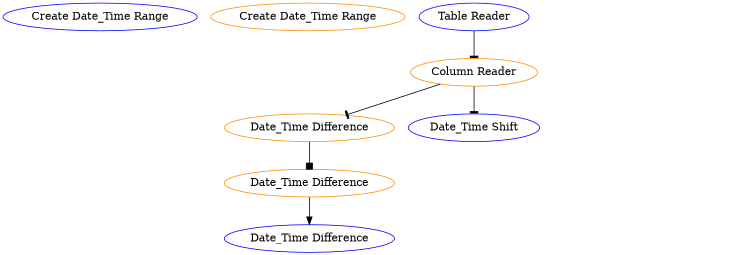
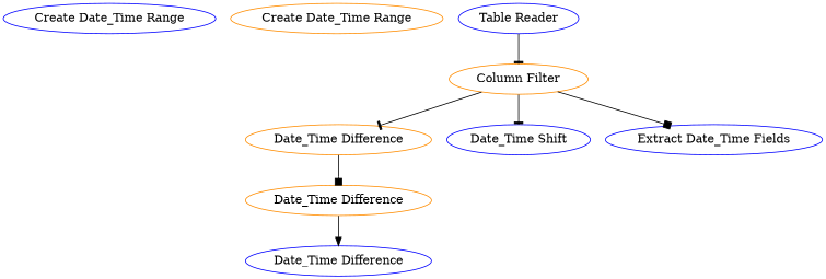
  digraph {
    rankdir=TB
    node [color=blue]
    edge [arrowhead=tee]
    n1 [label="Create Date_Time Range"]
    n2 [color=darkorange label="Create Date_Time Range"]
    n3 [color=darkorange label="Date_Time Difference"]
    n4 [color=darkorange label="Date_Time Difference"]
    n5 [label="Date_Time Difference"]
-   n6 [color=darkorange label="Column Reader"]
+   n6 [color=darkorange label="Column Filter"]
    n7 [label="Date_Time Shift"]
+   n8 [label="Extract Date_Time Fields"]
    n9 [label="Table Reader"]
    n3 -> n4 [arrowhead=box]
    n4 -> n5 [arrowhead=normal]
    n6 -> n3
    n6 -> n7
+   n6 -> n8 [arrowhead=box]
    n9 -> n6
  }
